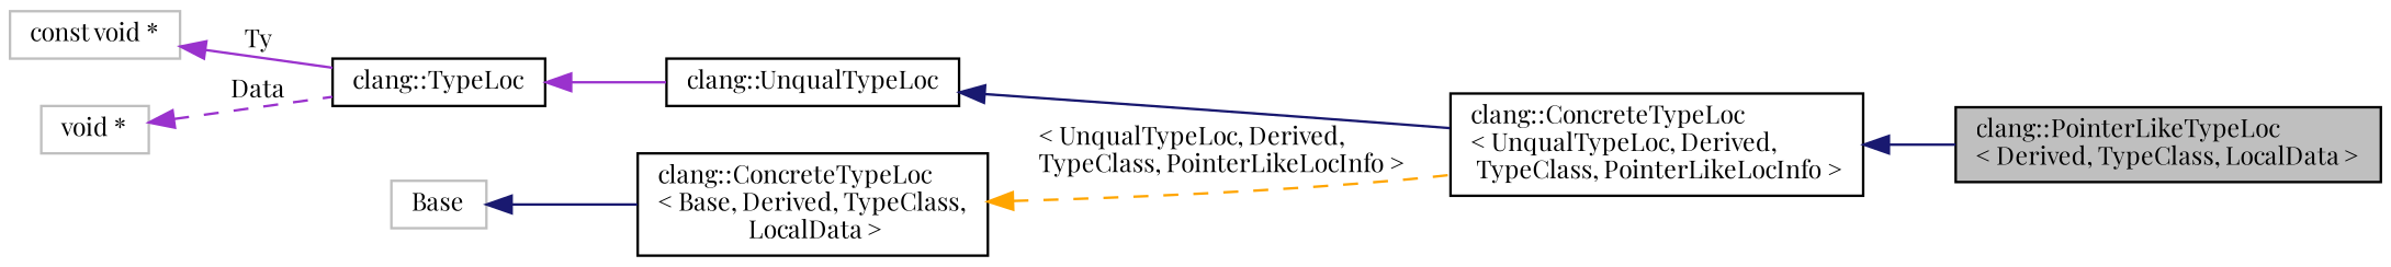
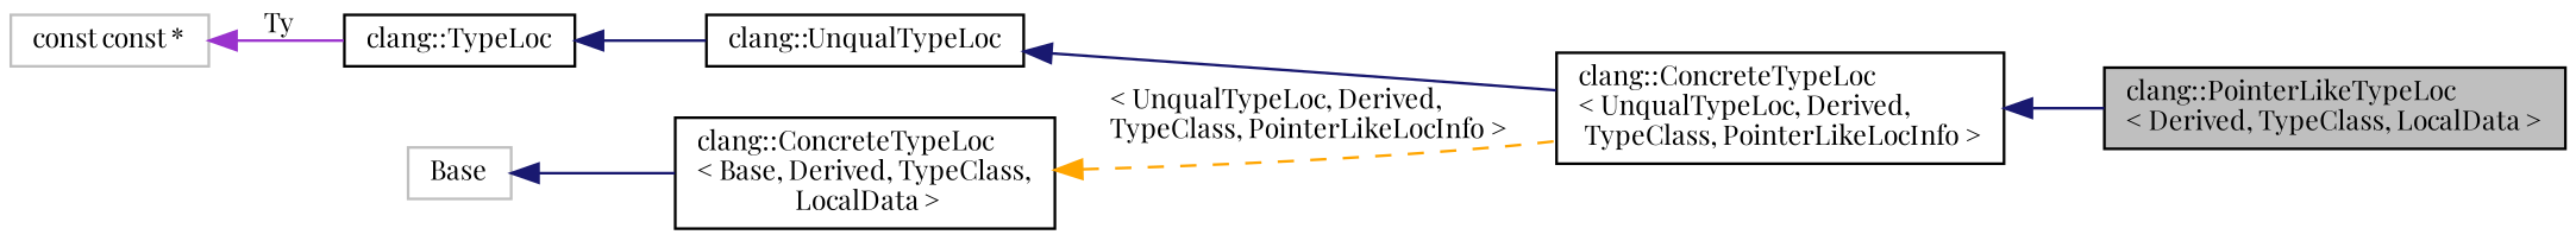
  digraph {
    fontname="Playfair Display"
    rankdir=LR
    node [color=black fontname="Playfair Display" fontsize=10 shape=record]
    edge [color=midnightblue dir=back fontname="Playfair Display" fontsize=10 labelfontname=Helvetica labelfontsize=10 style=solid]
    n1 [fillcolor=grey75 fontcolor=black height=0.2 label="clang::PointerLikeTypeLoc\l\< Derived, TypeClass, LocalData \>" style=filled width=0.4]
    n2 [height=0.2 label="clang::ConcreteTypeLoc\l\< UnqualTypeLoc, Derived,\l TypeClass, PointerLikeLocInfo \>" width=0.4]
    n3 [height=0.2 label="clang::UnqualTypeLoc" width=0.4]
    n4 [height=0.2 label="clang::TypeLoc" width=0.4]
-   n5 [color=grey75 height=0.2 label="const void *" width=0.4]
-   n6 [color=grey75 height=0.2 label="void *" width=0.4]
+   n5 [color=grey75 height=0.2 label="const const *" width=0.4]
    n7 [height=0.2 label="clang::ConcreteTypeLoc\l\< Base, Derived, TypeClass,\l LocalData \>" width=0.4]
    n8 [color=grey75 height=0.2 label=Base width=0.4]
    n2 -> n1
    n3 -> n2
-   n4 -> n3 [color=darkorchid3]
+   n4 -> n3
    n5 -> n4 [color=darkorchid3 label=" Ty"]
-   n6 -> n4 [color=darkorchid3 label=" Data" style=dashed]
    n7 -> n2 [color=orange label=" \< UnqualTypeLoc, Derived,\l TypeClass, PointerLikeLocInfo \>" style=dashed]
    n8 -> n7
  }
